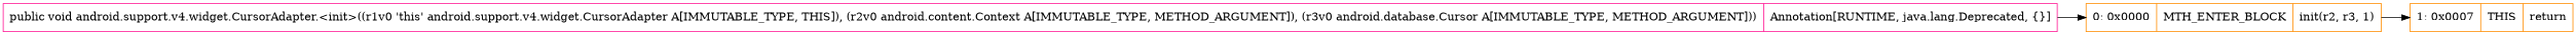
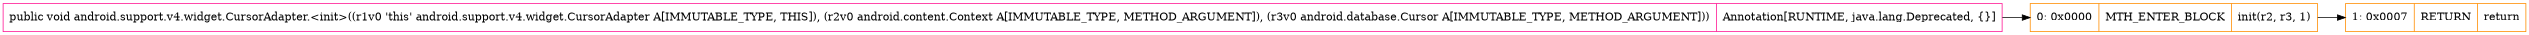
  digraph {
    rankdir=LR
    node [shape=record color=darkorange]
    n1 [label="{0\:\ 0x0000|MTH_ENTER_BLOCK\l|init(r2, r3, 1)\l}"]
-   n2 [label="{1\:\ 0x0007|THIS\l|return\l}"]
+   n2 [label="{1\:\ 0x0007|RETURN\l|return\l}"]
    n3 [label="{public void android.support.v4.widget.CursorAdapter.\<init\>((r1v0 'this' android.support.v4.widget.CursorAdapter A[IMMUTABLE_TYPE, THIS]), (r2v0 android.content.Context A[IMMUTABLE_TYPE, METHOD_ARGUMENT]), (r3v0 android.database.Cursor A[IMMUTABLE_TYPE, METHOD_ARGUMENT]))  | Annotation[RUNTIME, java.lang.Deprecated, \{\}]\l}" color=deeppink]
    n1 -> n2
    n3 -> n1
  }
